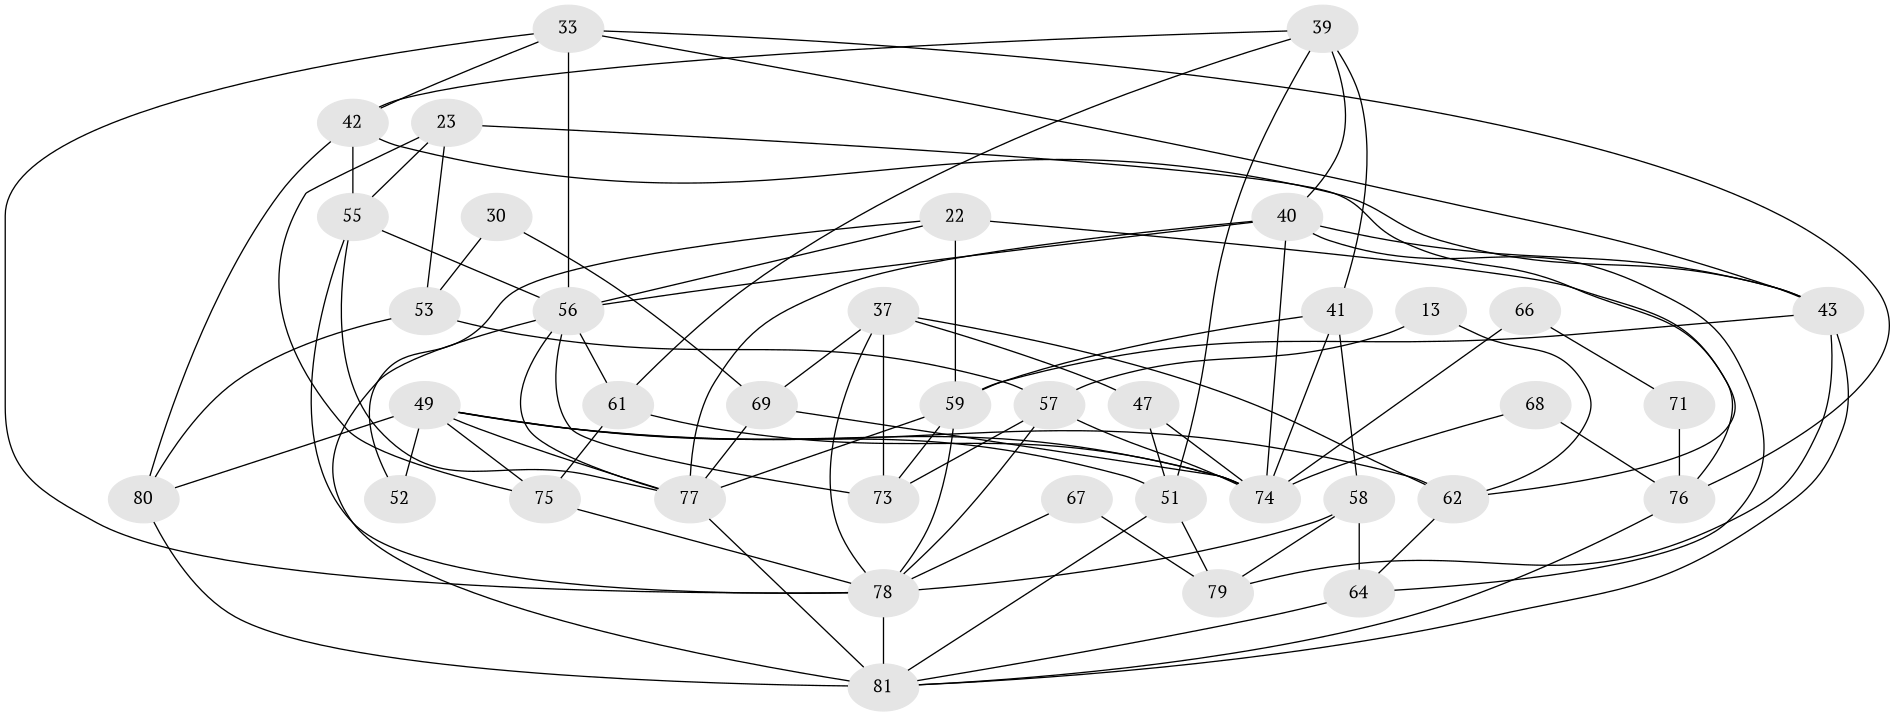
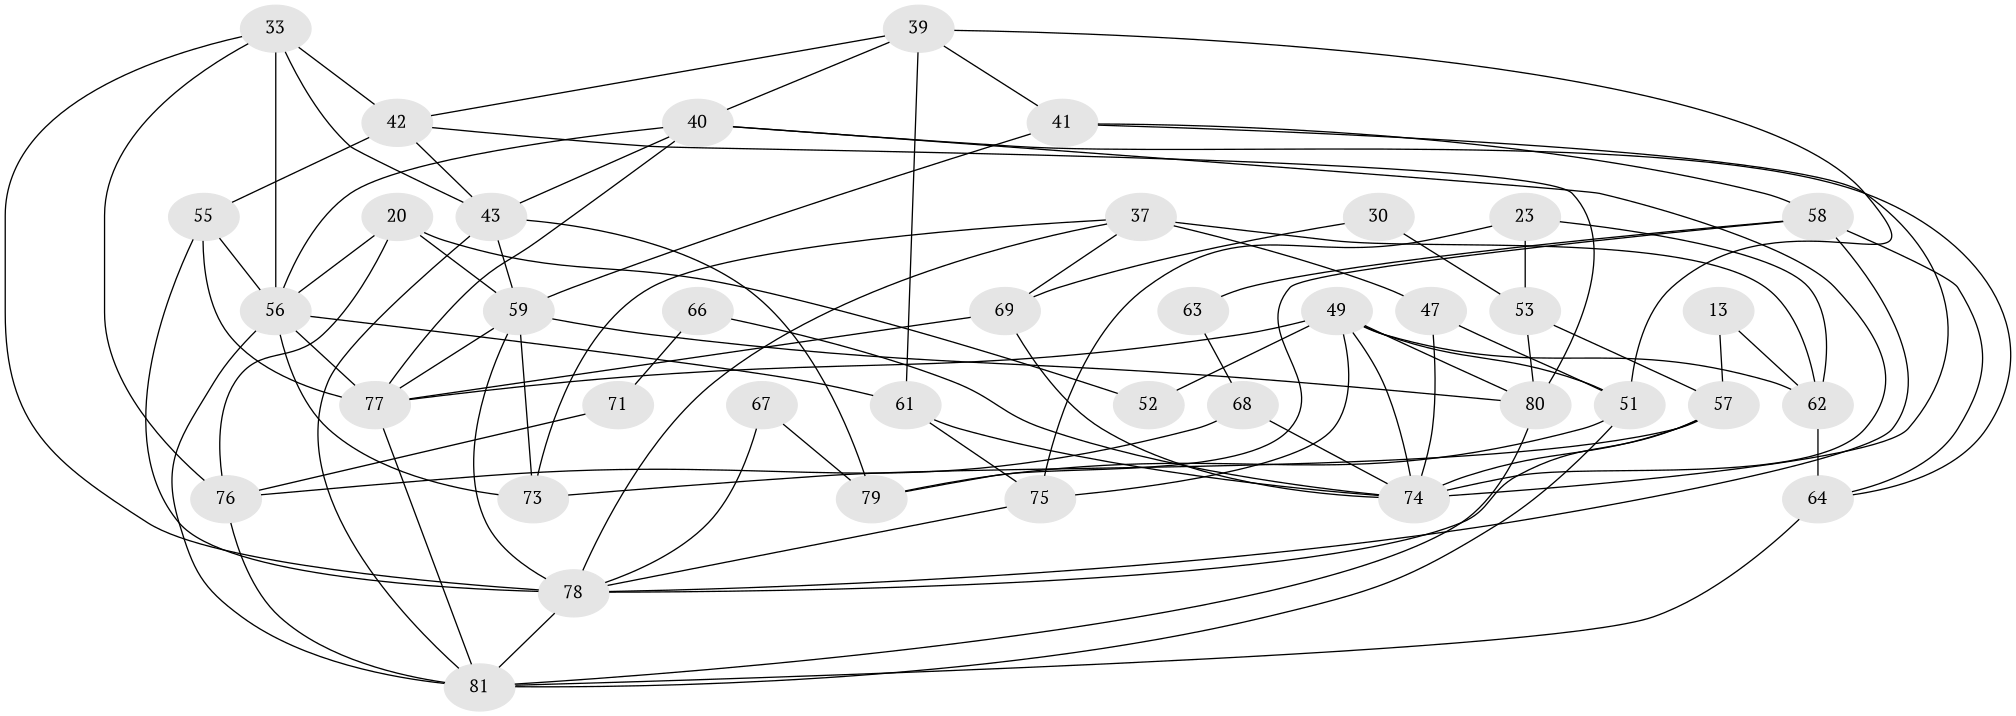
  graph {
    fontname="PT Serif"
    node [color=gray90 fontname="PT Serif" style=filled]
    edge [fontname="PT Serif"]
    57 [super="+17"]
    78 [super="+72+50"]
    73
    74 [super="+32"]
    13
    62 [super="+6"]
    64 [super="+3+48"]
-   20 [super="+4" label=22]
+   20 [super="+4"]
    52
    56 [super="+38"]
    59 [super="+12+54"]
    76
    61 [super="+8+5"]
    77 [super="+44"]
    81 [super="+15+60"]
    80 [super="+35+27"]
    23
    53
    55 [super="+26+46"]
    75
    30
    69
    33 [super="+7"]
    42 [super="+25"]
    43 [super="+10"]
    79
    41 [super="+36"]
    58 [super="+2"]
    71 [super="+70"]
    37
    47
    51
    39 [super="+29"]
    40 [super="+31"]
+   63
    49 [super="+22+9"]
    68
    66
    67
    57 -- 78
    57 -- 73
    57 -- 74
    78 -- 81 [weight=2]
    13 -- 57
    13 -- 62
    62 -- 64
    64 -- 81 [weight=2]
    20 -- 52
    20 -- 56
    20 -- 59 [weight=2]
    20 -- 76
    56 -- 73
    56 -- 61
    56 -- 77 [weight=2]
    56 -- 81 [weight=3]
    59 -- 78
    59 -- 73
    59 -- 77 [weight=3]
+   59 -- 80
    76 -- 81
    61 -- 74
    61 -- 75 [weight=2]
    77 -- 81
    80 -- 81
    23 -- 62
    23 -- 53
-   23 -- 55
    23 -- 75
    53 -- 57 [weight=2]
    53 -- 80
    55 -- 78
    55 -- 56 [weight=2]
    55 -- 77 [weight=2]
    75 -- 78
    30 -- 53
    30 -- 69
    69 -- 74
    69 -- 77
    33 -- 78
    33 -- 56 [weight=3]
    33 -- 76
    33 -- 42 [weight=2]
    33 -- 43
    42 -- 80
    42 -- 55 [weight=4]
    42 -- 43
    43 -- 59
    43 -- 81
    43 -- 79
    41 -- 74 [weight=2]
    41 -- 59 [weight=2]
    41 -- 58
    58 -- 78
    58 -- 64
    58 -- 79
+   58 -- 63
    71 -- 76 [weight=2]
    37 -- 78
    37 -- 73
    37 -- 62 [weight=2]
    37 -- 69
    37 -- 47
    47 -- 74
    47 -- 51
    51 -- 81
    51 -- 79
    39 -- 61
    39 -- 42
    39 -- 41
    39 -- 51
    39 -- 40
    40 -- 74
    40 -- 64
    40 -- 56
    40 -- 77
    40 -- 43
+   63 -- 68
    49 -- 74 [weight=2]
    49 -- 62
    49 -- 52
    49 -- 77
    49 -- 80
    49 -- 75 [weight=2]
    49 -- 51
    68 -- 74
    68 -- 76
    66 -- 74 [weight=2]
    66 -- 71
    67 -- 78
    67 -- 79
  }
